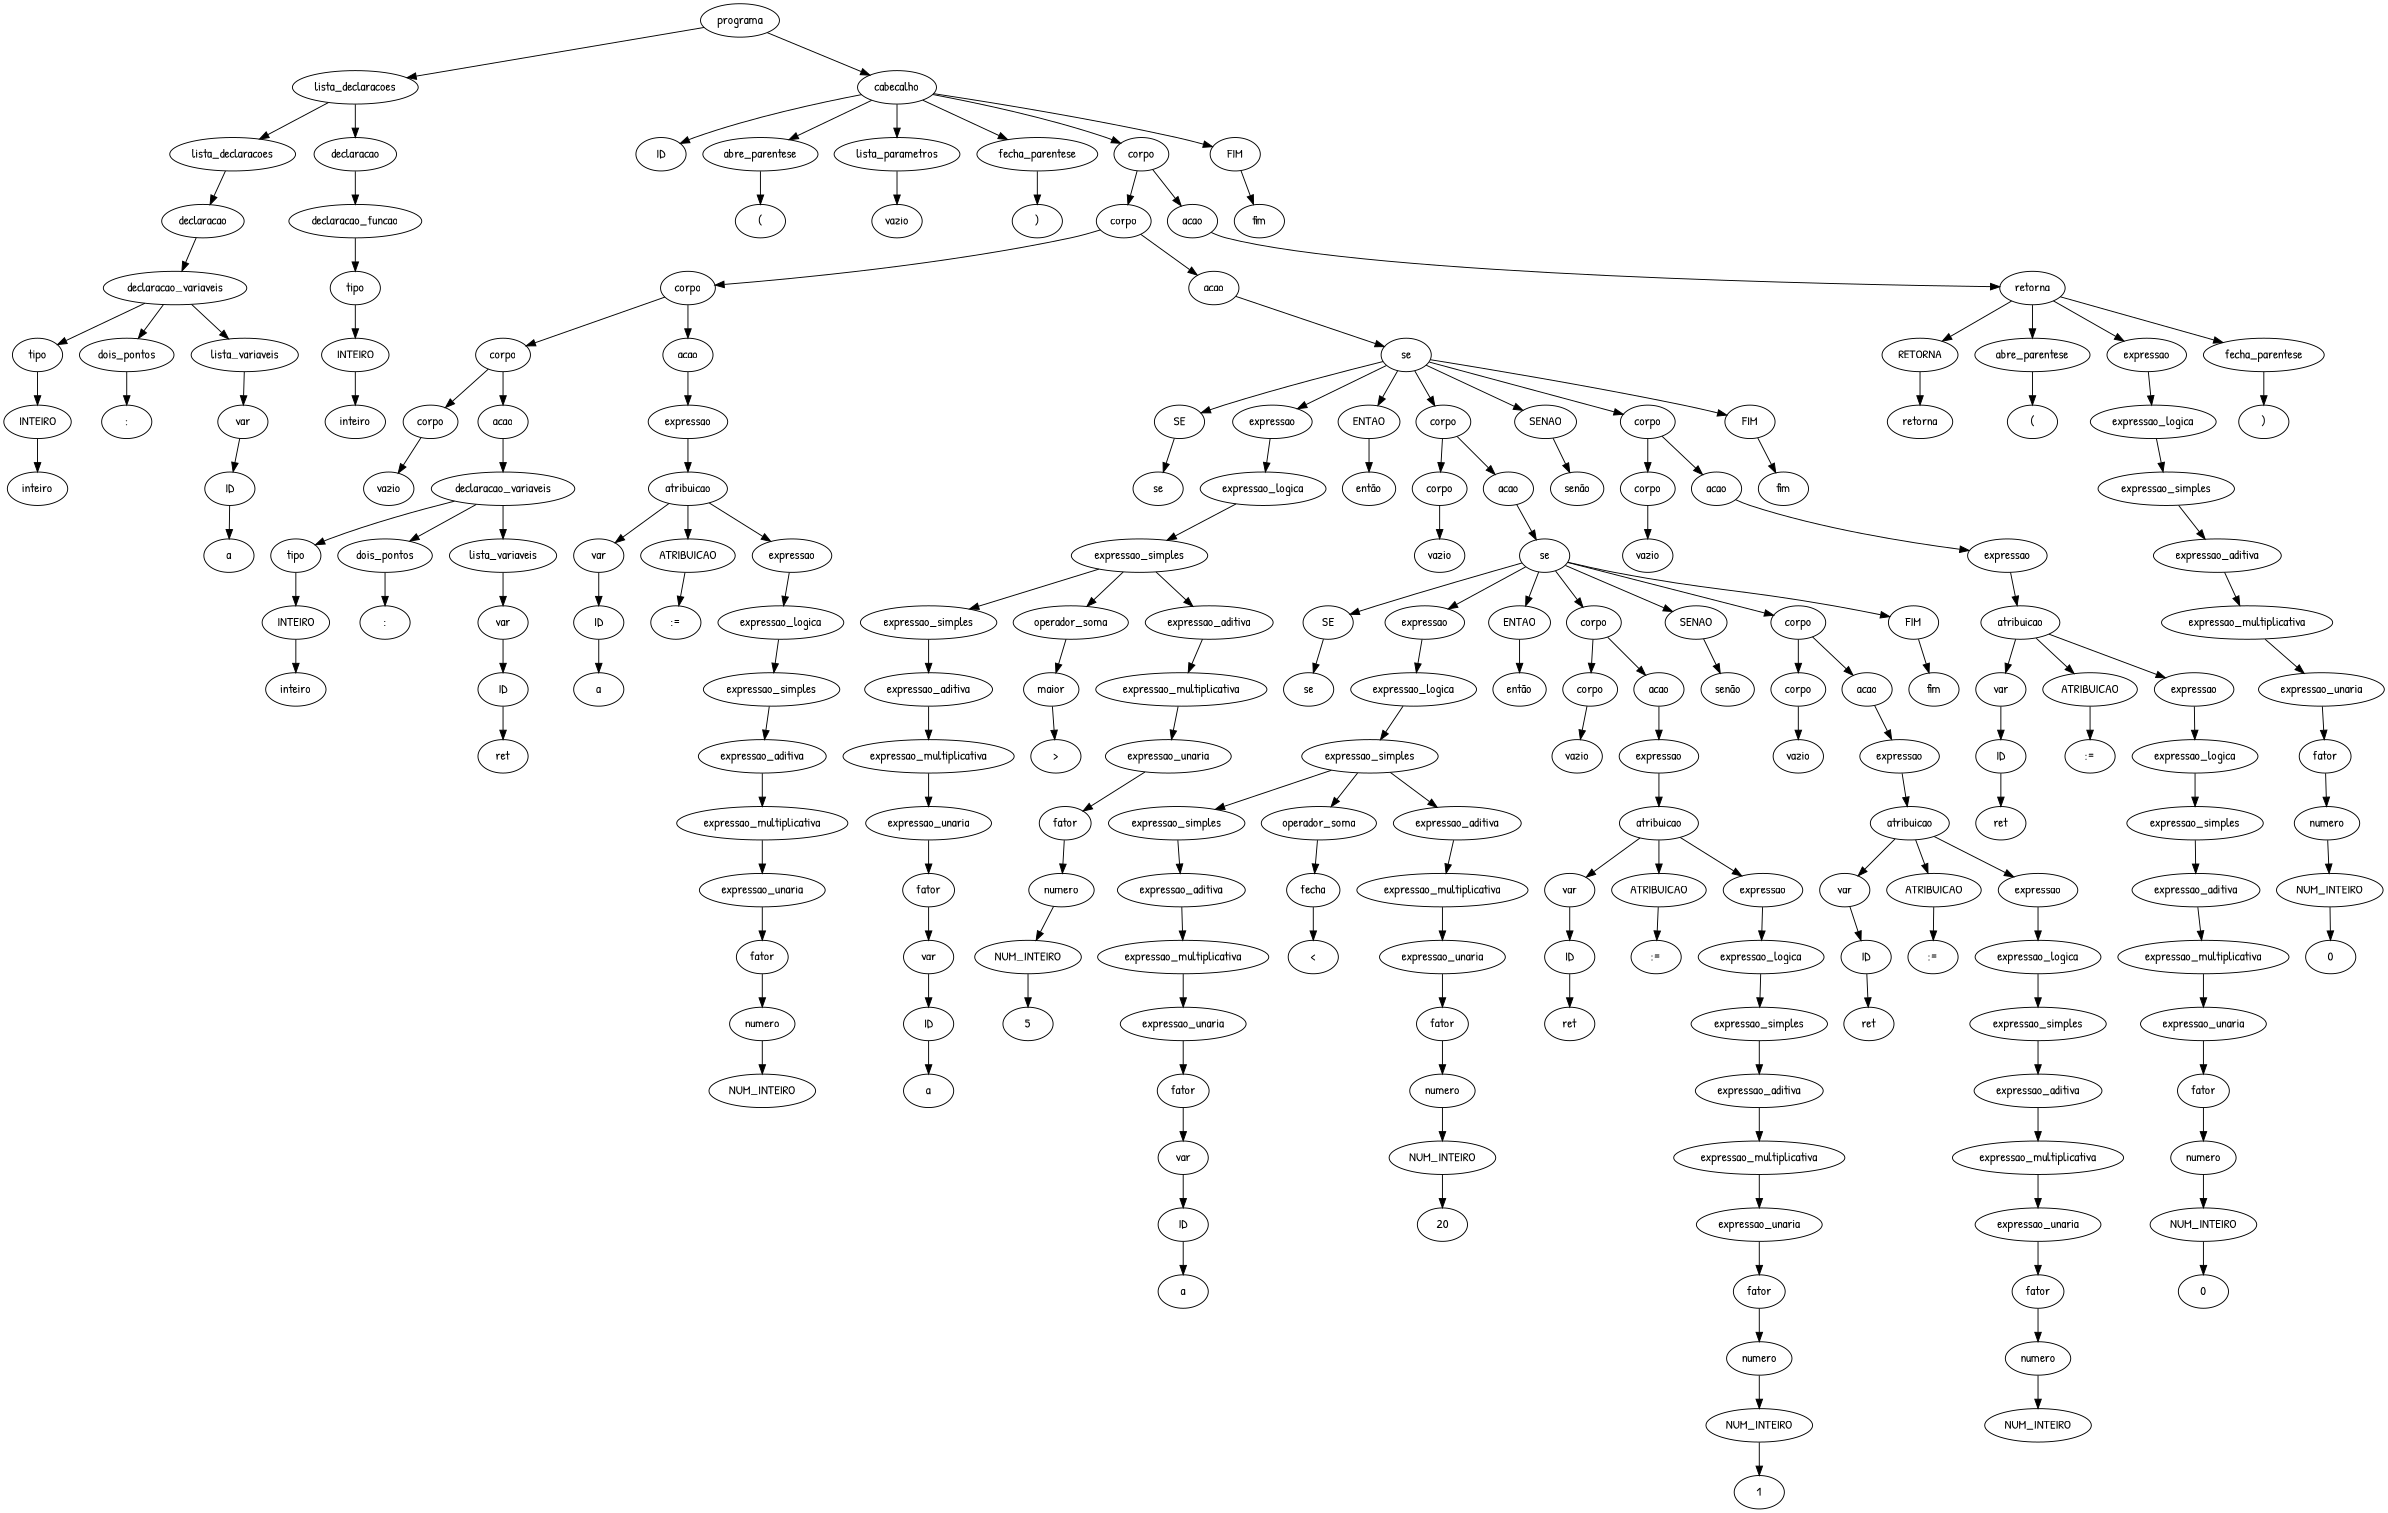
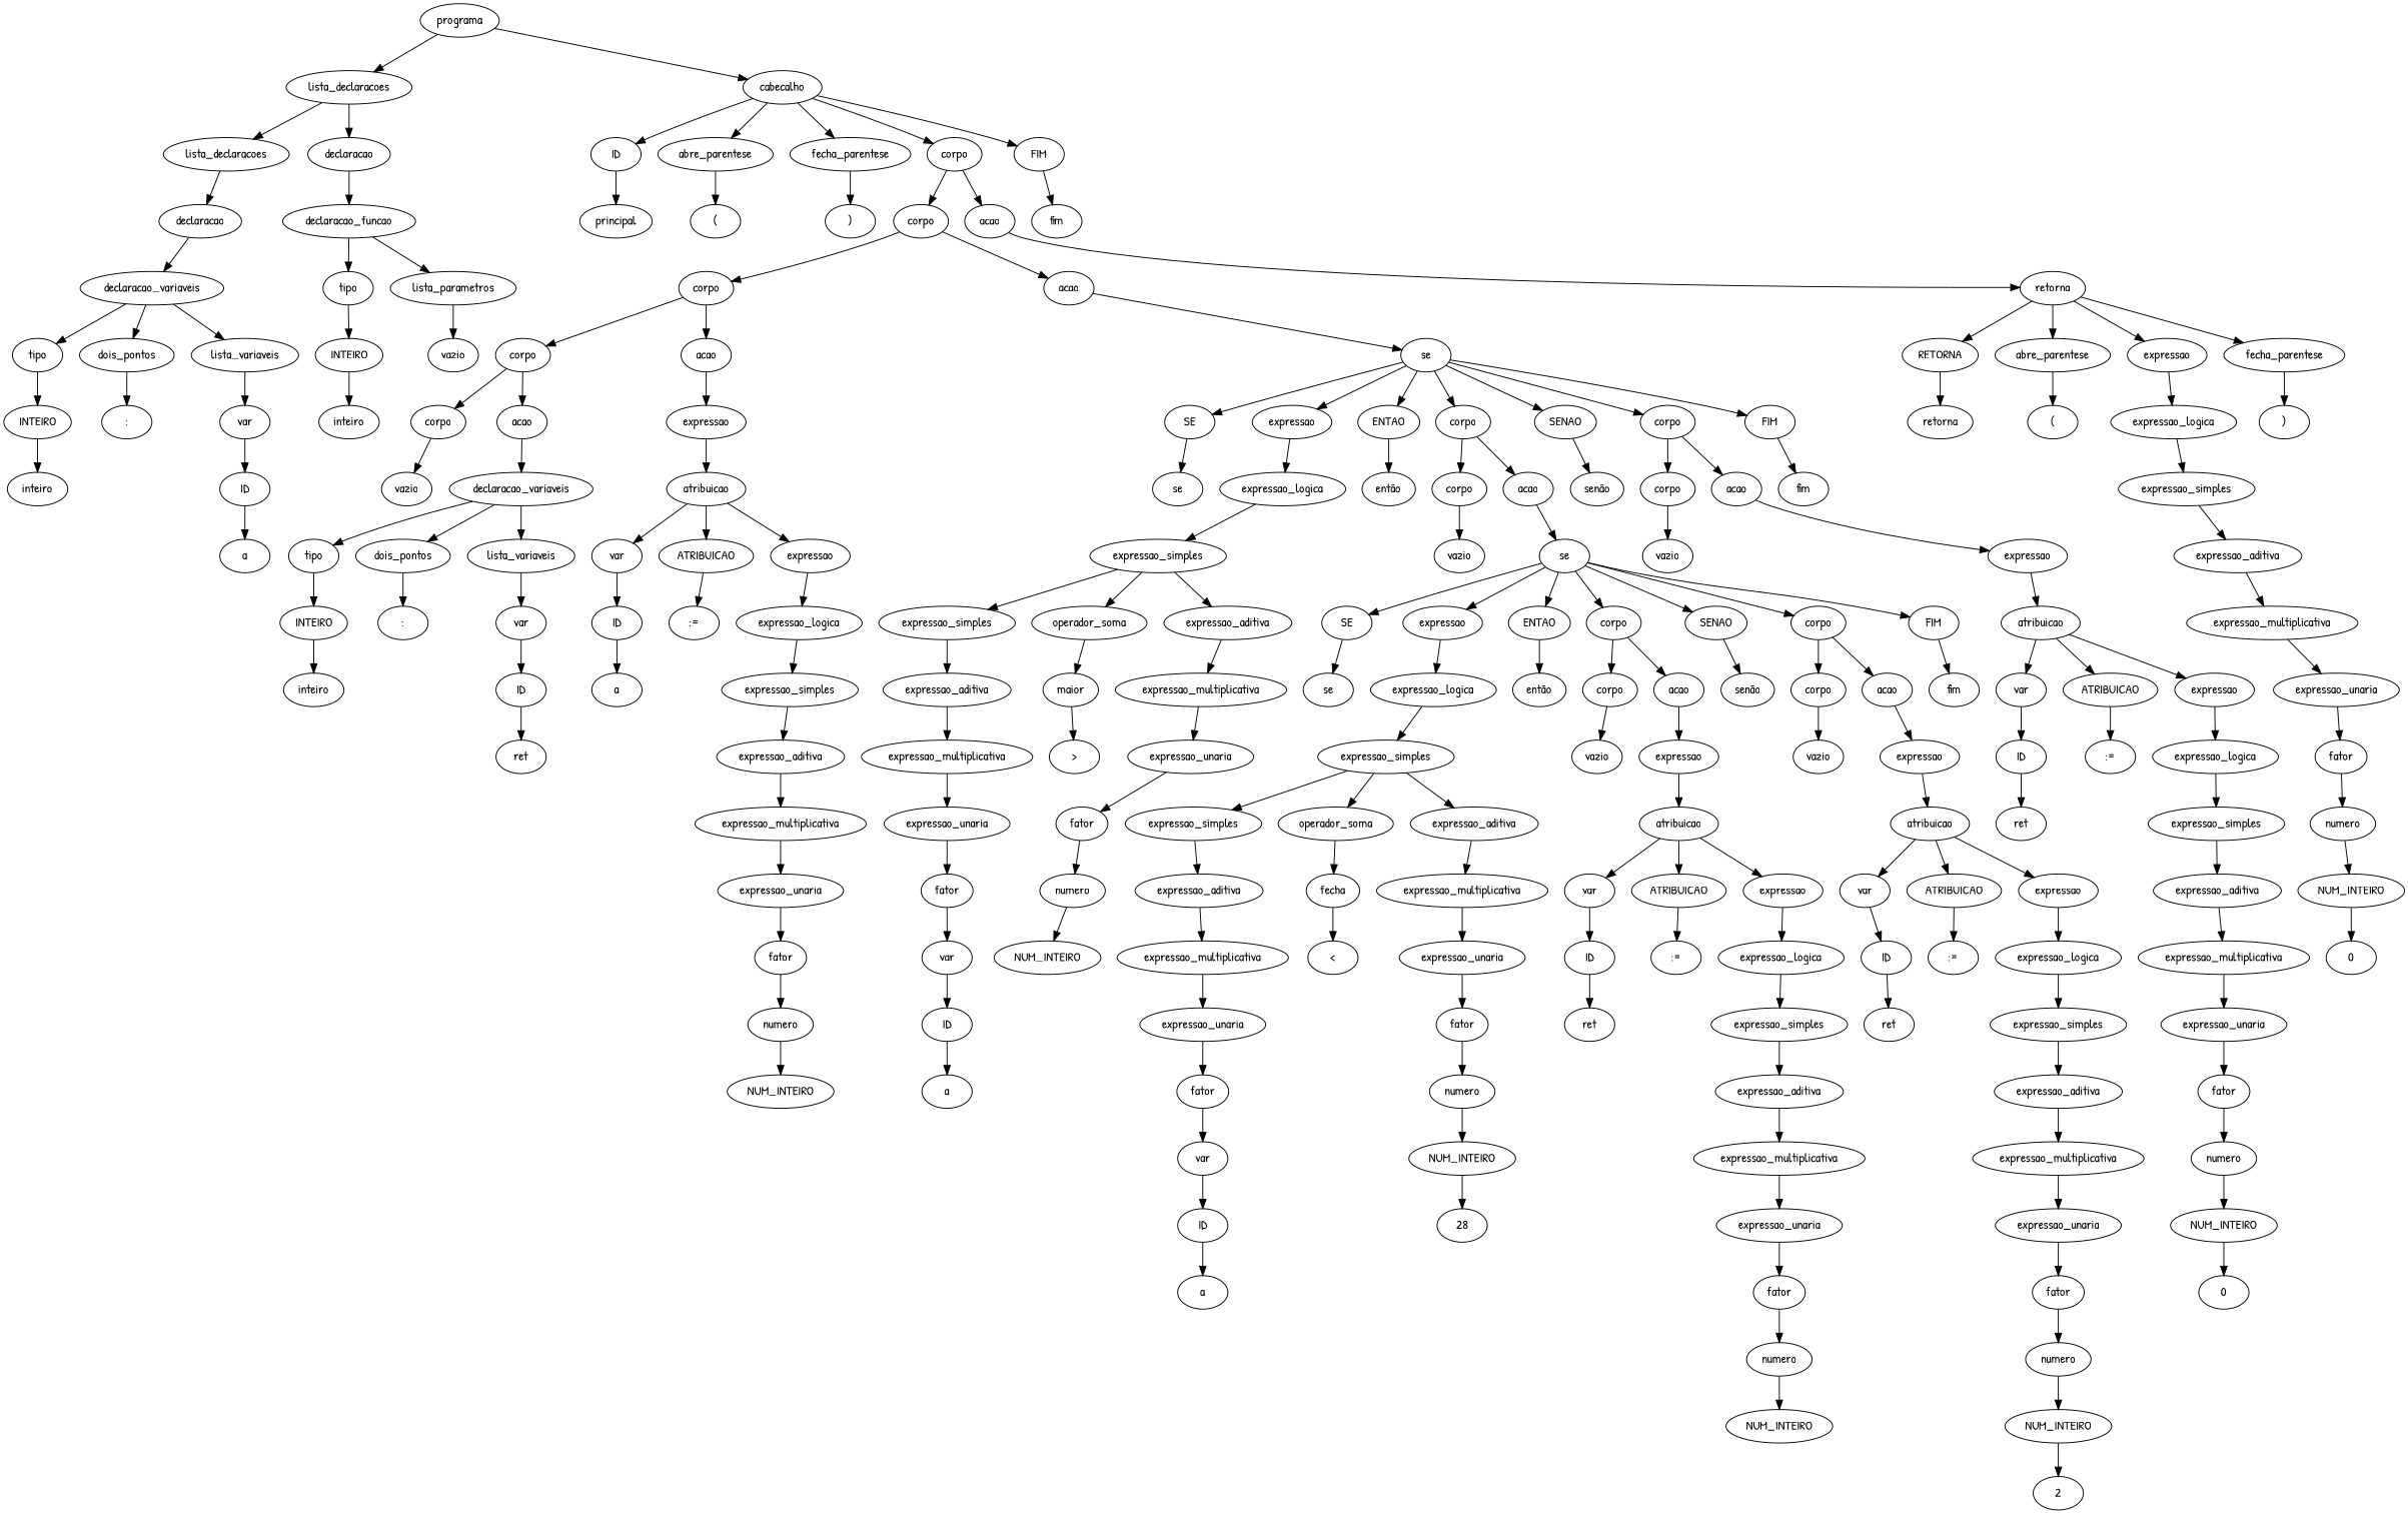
  digraph {
    fontname="Patrick Hand"
    node [fontname="Patrick Hand"]
    edge [fontname="Patrick Hand"]
    n1 [label=programa]
    n2 [label=lista_declaracoes]
    n3 [label=cabecalho]
    n4 [label=lista_declaracoes]
    n5 [label=declaracao]
    n6 [label=declaracao]
    n7 [label=declaracao_funcao]
    n8 [label=declaracao_variaveis]
    n9 [label=tipo]
    n10 [label=dois_pontos]
    n11 [label=lista_variaveis]
    n12 [label=INTEIRO]
    n13 [label=":"]
    n14 [label=var]
    n15 [label=inteiro]
    n16 [label=ID]
    n17 [label=a]
    n18 [label=tipo]
    n19 [label=INTEIRO]
    n20 [label=ID]
    n21 [label=abre_parentese]
    n22 [label=lista_parametros]
    n23 [label=fecha_parentese]
    n24 [label=corpo]
    n25 [label=FIM]
    n26 [label=inteiro]
+   n27 [label=principal]
    n28 [label="("]
    n29 [label=vazio]
    n30 [label=")"]
    n31 [label=corpo]
    n32 [label=acao]
    n33 [label=fim]
    n34 [label=corpo]
    n35 [label=acao]
    n36 [label=retorna]
    n37 [label=corpo]
    n38 [label=acao]
    n39 [label=se]
    n40 [label=corpo]
    n41 [label=acao]
    n42 [label=expressao]
    n43 [label=vazio]
    n44 [label=declaracao_variaveis]
    n45 [label=tipo]
    n46 [label=dois_pontos]
    n47 [label=lista_variaveis]
    n48 [label=INTEIRO]
    n49 [label=":"]
    n50 [label=var]
    n51 [label=inteiro]
    n52 [label=ID]
    n53 [label=ret]
    n54 [label=atribuicao]
    n55 [label=var]
    n56 [label=ATRIBUICAO]
    n57 [label=expressao]
    n58 [label=ID]
    n59 [label=":="]
    n60 [label=expressao_logica]
    n61 [label=a]
    n62 [label=expressao_simples]
    n63 [label=expressao_aditiva]
    n64 [label=expressao_multiplicativa]
    n65 [label=expressao_unaria]
    n66 [label=fator]
    n67 [label=numero]
    n68 [label=NUM_INTEIRO]
    n69 [label=SE]
    n70 [label=expressao]
    n71 [label=ENTAO]
    n72 [label=corpo]
    n73 [label=SENAO]
    n74 [label=corpo]
    n75 [label=FIM]
    n76 [label=se]
    n77 [label=expressao_logica]
    n78 [label="então"]
    n79 [label=corpo]
    n80 [label=acao]
    n81 [label="senão"]
    n82 [label=corpo]
    n83 [label=acao]
    n84 [label=fim]
    n85 [label=expressao_simples]
    n86 [label=expressao_simples]
    n87 [label=operador_soma]
    n88 [label=expressao_aditiva]
    n89 [label=expressao_aditiva]
    n90 [label=maior]
    n91 [label=expressao_multiplicativa]
    n92 [label=expressao_multiplicativa]
    n93 [label=expressao_unaria]
    n94 [label=fator]
    n95 [label=var]
    n96 [label=ID]
    n97 [label=a]
    n98 [label=">"]
    n99 [label=expressao_unaria]
    n100 [label=fator]
    n101 [label=numero]
    n102 [label=NUM_INTEIRO]
-   n103 [label=5]
    n104 [label=vazio]
    n105 [label=se]
    n106 [label=SE]
    n107 [label=expressao]
    n108 [label=ENTAO]
    n109 [label=corpo]
    n110 [label=SENAO]
    n111 [label=corpo]
    n112 [label=FIM]
    n113 [label=se]
    n114 [label=expressao_logica]
    n115 [label="então"]
    n116 [label=corpo]
    n117 [label=acao]
    n118 [label="senão"]
    n119 [label=corpo]
    n120 [label=acao]
    n121 [label=fim]
    n122 [label=expressao_simples]
    n123 [label=expressao_simples]
    n124 [label=operador_soma]
    n125 [label=expressao_aditiva]
    n126 [label=expressao_aditiva]
    n127 [label=fecha]
    n128 [label=expressao_multiplicativa]
    n129 [label=expressao_multiplicativa]
    n130 [label=expressao_unaria]
    n131 [label=fator]
    n132 [label=var]
    n133 [label=ID]
    n134 [label=a]
    n135 [label="<"]
    n136 [label=expressao_unaria]
    n137 [label=fator]
    n138 [label=numero]
    n139 [label=NUM_INTEIRO]
-   n140 [label=20]
+   n140 [label=28]
    n141 [label=vazio]
    n142 [label=expressao]
    n143 [label=atribuicao]
    n144 [label=var]
    n145 [label=ATRIBUICAO]
    n146 [label=expressao]
    n147 [label=ID]
    n148 [label=":="]
    n149 [label=expressao_logica]
    n150 [label=ret]
    n151 [label=expressao_simples]
    n152 [label=expressao_aditiva]
    n153 [label=expressao_multiplicativa]
    n154 [label=expressao_unaria]
    n155 [label=fator]
    n156 [label=numero]
    n157 [label=NUM_INTEIRO]
-   n158 [label=1]
    n159 [label=vazio]
    n160 [label=expressao]
    n161 [label=atribuicao]
    n162 [label=var]
    n163 [label=ATRIBUICAO]
    n164 [label=expressao]
    n165 [label=ID]
    n166 [label=":="]
    n167 [label=expressao_logica]
    n168 [label=ret]
    n169 [label=expressao_simples]
    n170 [label=expressao_aditiva]
    n171 [label=expressao_multiplicativa]
    n172 [label=expressao_unaria]
    n173 [label=fator]
    n174 [label=numero]
    n175 [label=NUM_INTEIRO]
+   n176 [label=2]
    n177 [label=vazio]
    n178 [label=expressao]
    n179 [label=atribuicao]
    n180 [label=var]
    n181 [label=ATRIBUICAO]
    n182 [label=expressao]
    n183 [label=ID]
    n184 [label=":="]
    n185 [label=expressao_logica]
    n186 [label=ret]
    n187 [label=expressao_simples]
    n188 [label=expressao_aditiva]
    n189 [label=expressao_multiplicativa]
    n190 [label=expressao_unaria]
    n191 [label=fator]
    n192 [label=numero]
    n193 [label=NUM_INTEIRO]
    n194 [label=0]
    n195 [label=RETORNA]
    n196 [label=abre_parentese]
    n197 [label=expressao]
    n198 [label=fecha_parentese]
    n199 [label=retorna]
    n200 [label="("]
    n201 [label=expressao_logica]
    n202 [label=")"]
    n203 [label=expressao_simples]
    n204 [label=expressao_aditiva]
    n205 [label=expressao_multiplicativa]
    n206 [label=expressao_unaria]
    n207 [label=fator]
    n208 [label=numero]
    n209 [label=NUM_INTEIRO]
    n210 [label=0]
    n1 -> n2
    n1 -> n3
    n2 -> n4
    n2 -> n5
    n3 -> n20
    n3 -> n21
-   n3 -> n22
+   n7 -> n22
    n3 -> n23
    n3 -> n24
    n3 -> n25
    n4 -> n6
    n5 -> n7
    n6 -> n8
    n7 -> n18
    n8 -> n9
    n8 -> n10
    n8 -> n11
    n9 -> n12
    n10 -> n13
    n11 -> n14
    n12 -> n15
    n14 -> n16
    n16 -> n17
    n18 -> n19
    n19 -> n26
+   n20 -> n27
    n21 -> n28
    n22 -> n29
    n23 -> n30
    n24 -> n31
    n24 -> n32
    n25 -> n33
    n31 -> n34
    n31 -> n35
    n32 -> n36
    n34 -> n37
    n34 -> n38
    n35 -> n39
    n36 -> n195
    n36 -> n196
    n36 -> n197
    n36 -> n198
    n37 -> n40
    n37 -> n41
    n38 -> n42
    n39 -> n69
    n39 -> n70
    n39 -> n71
    n39 -> n72
    n39 -> n73
    n39 -> n74
    n39 -> n75
    n40 -> n43
    n41 -> n44
    n42 -> n54
    n44 -> n45
    n44 -> n46
    n44 -> n47
    n45 -> n48
    n46 -> n49
    n47 -> n50
    n48 -> n51
    n50 -> n52
    n52 -> n53
    n54 -> n55
    n54 -> n56
    n54 -> n57
    n55 -> n58
    n56 -> n59
    n57 -> n60
    n58 -> n61
    n60 -> n62
    n62 -> n63
    n63 -> n64
    n64 -> n65
    n65 -> n66
    n66 -> n67
    n67 -> n68
    n69 -> n76
    n70 -> n77
    n71 -> n78
    n72 -> n79
    n72 -> n80
    n73 -> n81
    n74 -> n82
    n74 -> n83
    n75 -> n84
    n77 -> n85
    n79 -> n104
    n80 -> n105
    n82 -> n177
    n83 -> n178
    n85 -> n86
    n85 -> n87
    n85 -> n88
    n86 -> n89
    n87 -> n90
    n88 -> n91
    n89 -> n92
    n90 -> n98
    n91 -> n99
    n92 -> n93
    n93 -> n94
    n94 -> n95
    n95 -> n96
    n96 -> n97
    n99 -> n100
    n100 -> n101
    n101 -> n102
-   n102 -> n103
    n105 -> n106
    n105 -> n107
    n105 -> n108
    n105 -> n109
    n105 -> n110
    n105 -> n111
    n105 -> n112
    n106 -> n113
    n107 -> n114
    n108 -> n115
    n109 -> n116
    n109 -> n117
    n110 -> n118
    n111 -> n119
    n111 -> n120
    n112 -> n121
    n114 -> n122
    n116 -> n141
    n117 -> n142
    n119 -> n159
    n120 -> n160
    n122 -> n123
    n122 -> n124
    n122 -> n125
    n123 -> n126
    n124 -> n127
    n125 -> n128
    n126 -> n129
    n127 -> n135
    n128 -> n136
    n129 -> n130
    n130 -> n131
    n131 -> n132
    n132 -> n133
    n133 -> n134
    n136 -> n137
    n137 -> n138
    n138 -> n139
    n139 -> n140
    n142 -> n143
    n143 -> n144
    n143 -> n145
    n143 -> n146
    n144 -> n147
    n145 -> n148
    n146 -> n149
    n147 -> n150
    n149 -> n151
    n151 -> n152
    n152 -> n153
    n153 -> n154
    n154 -> n155
    n155 -> n156
    n156 -> n157
-   n157 -> n158
    n160 -> n161
    n161 -> n162
    n161 -> n163
    n161 -> n164
    n162 -> n165
    n163 -> n166
    n164 -> n167
    n165 -> n168
    n167 -> n169
    n169 -> n170
    n170 -> n171
    n171 -> n172
    n172 -> n173
    n173 -> n174
    n174 -> n175
+   n175 -> n176
    n178 -> n179
    n179 -> n180
    n179 -> n181
    n179 -> n182
    n180 -> n183
    n181 -> n184
    n182 -> n185
    n183 -> n186
    n185 -> n187
    n187 -> n188
    n188 -> n189
    n189 -> n190
    n190 -> n191
    n191 -> n192
    n192 -> n193
    n193 -> n194
    n195 -> n199
    n196 -> n200
    n197 -> n201
    n198 -> n202
    n201 -> n203
    n203 -> n204
    n204 -> n205
    n205 -> n206
    n206 -> n207
    n207 -> n208
    n208 -> n209
    n209 -> n210
  }
